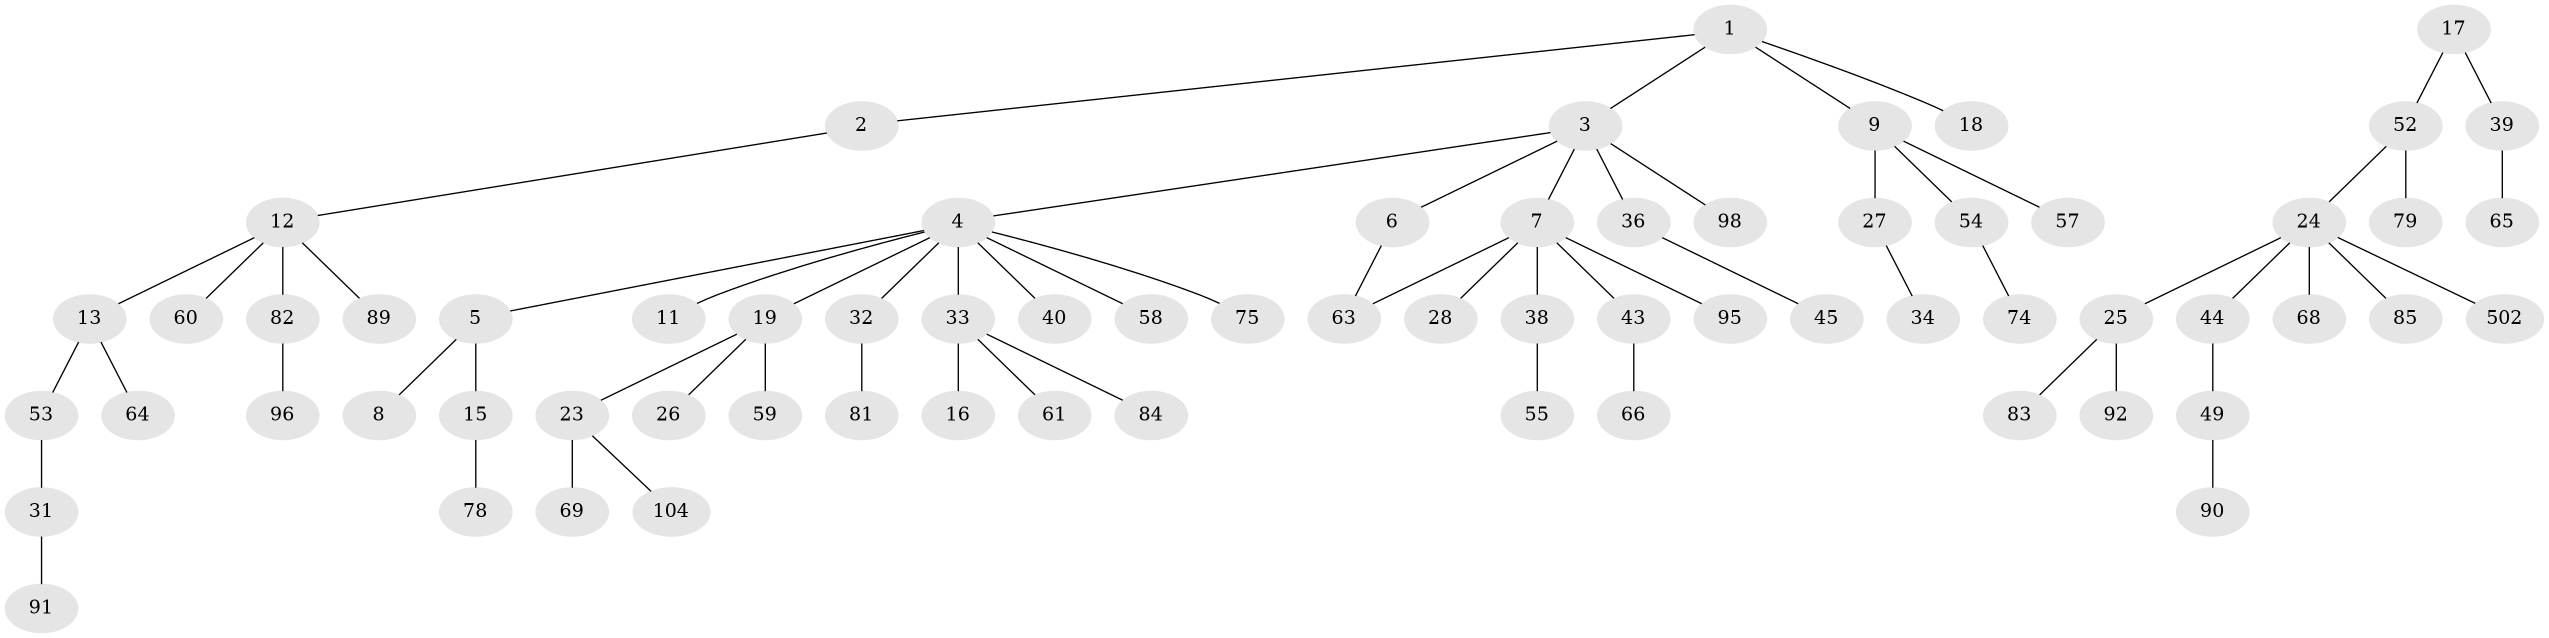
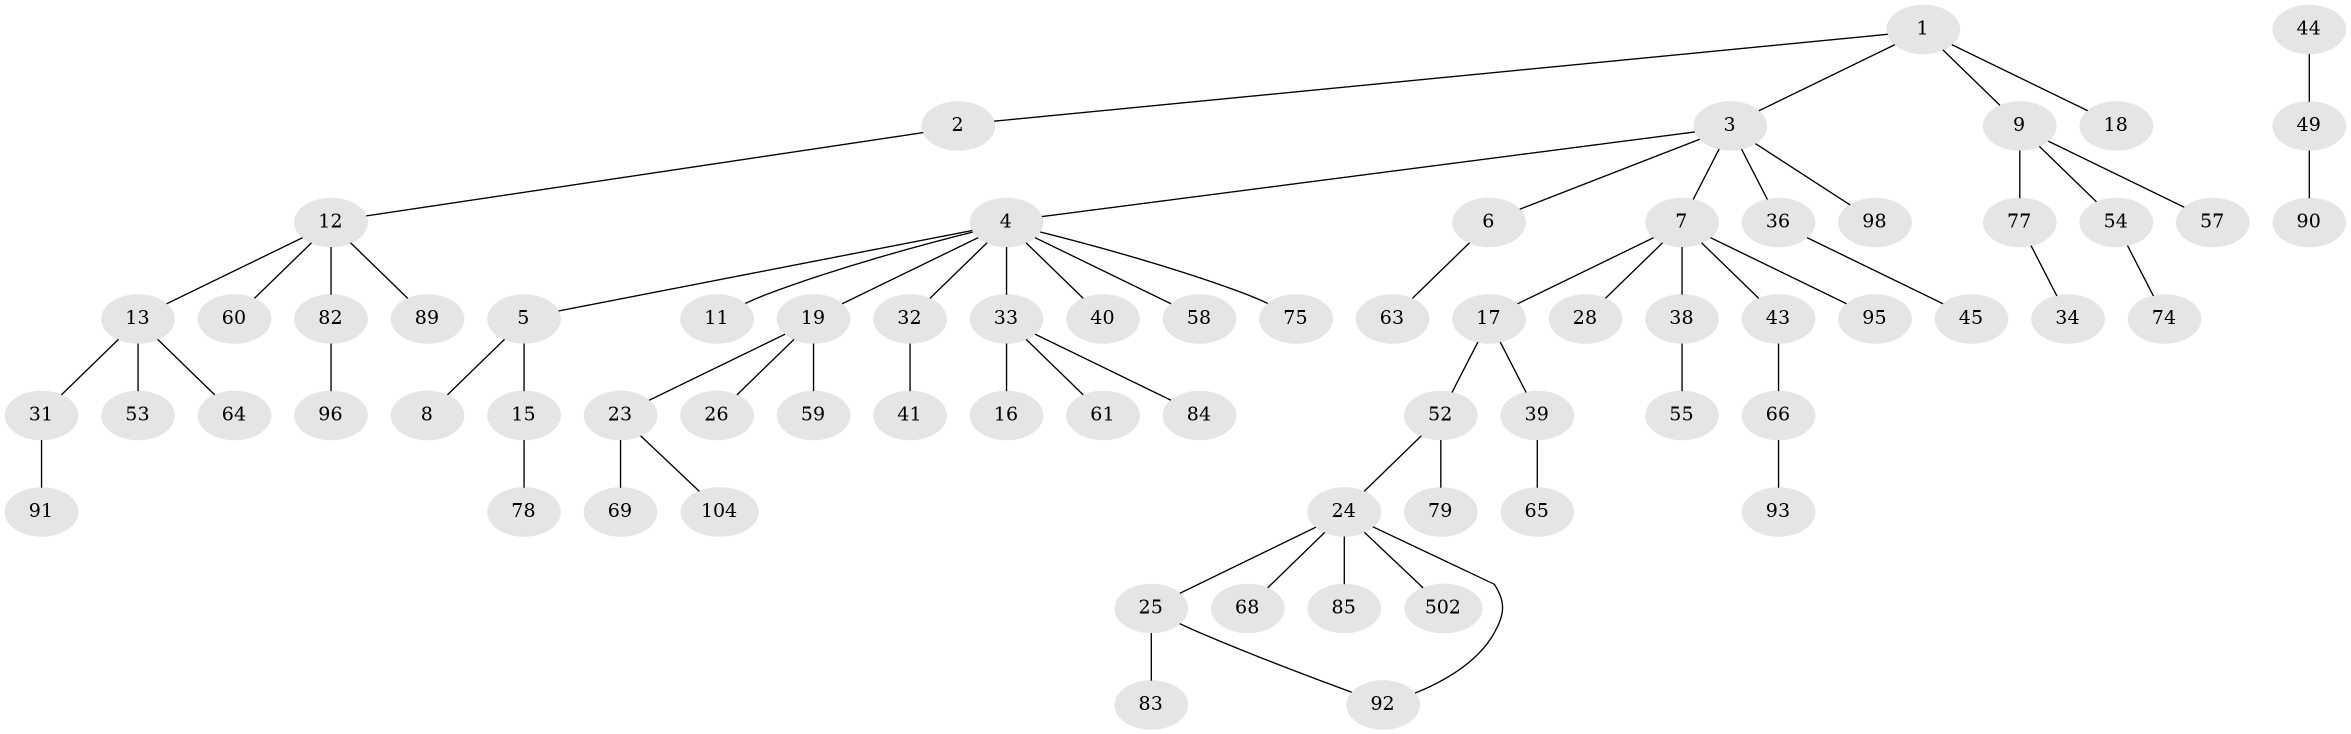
  graph {
    node [color=gray90 style=filled]
    1 [super="+14"]
    2 [super="+29"]
    3 [super="+51"]
    9 [super="+20"]
    18
    12 [super="+35"]
    4 [super="+10"]
    6 [super="+86"]
    7 [super="+47"]
    36
    98
-   27
+   27 [label=77]
    54
    57
    13 [super="+16"]
    60
    82 [super="+88"]
    89
    5 [super="+87"]
    11 [super="+71"]
    19 [super="+70"]
    32
    33 [super="+42"]
    40
    58 [super="+105"]
    75
    63
    17 [super="+99"]
    28
    38 [super="+48"]
    43
    95
    45 [super="+80"]
    8
    15 [super="+21"]
    23 [super="+52"]
    26 [super="+30"]
    59 [super="+101"]
-   41 [label=81]
+   41
    n40 [label=16 super="+72"]
    61 [super="+62"]
    84
    78
    n44 [label=52]
    39
    55
    66 [super="+67"]
    34 [super="+73"]
    74 [super="+94"]
    31 [super="+46"]
    53
    64 [super="+100"]
    96
    91
    24 [super="+37"]
    79 [super="+97"]
    65
    69
    104
    25 [super="+50"]
    44
    68
    85
    n64 [label=502]
    83 [super="+103"]
    92
    49 [super="+76"]
+   93
    90
    1 -- 2
    1 -- 3
    1 -- 9
    1 -- 18
    2 -- 12
    3 -- 4
    3 -- 6
    3 -- 7
    3 -- 36
    3 -- 98
    9 -- 27
    9 -- 54
    9 -- 57
    12 -- 13
    12 -- 60
    12 -- 82
    12 -- 89
    4 -- 5
    4 -- 11
    4 -- 19
    4 -- 32
    4 -- 33
    4 -- 40
    4 -- 58
    4 -- 75
    6 -- 63
-   7 -- 63
+   7 -- 17
    7 -- 28
    7 -- 38
    7 -- 43
    7 -- 95
    36 -- 45
    27 -- 34
    54 -- 74
-   53 -- 31
+   13 -- 31
    13 -- 53
    13 -- 64
    82 -- 96
    5 -- 8
    5 -- 15
    19 -- 23
    19 -- 26
    19 -- 59
    32 -- 41
    33 -- n40
    33 -- 61
    33 -- 84
    17 -- n44
    17 -- 39
    38 -- 55
    43 -- 66
    15 -- 78
    23 -- 69
    23 -- 104
    n44 -- 24
    n44 -- 79
    39 -- 65
+   66 -- 93
    31 -- 91
    24 -- 25
-   24 -- 44
+   24 -- 92
    24 -- 68
    24 -- 85
    24 -- n64
    25 -- 83
    25 -- 92
    44 -- 49
    49 -- 90
  }
